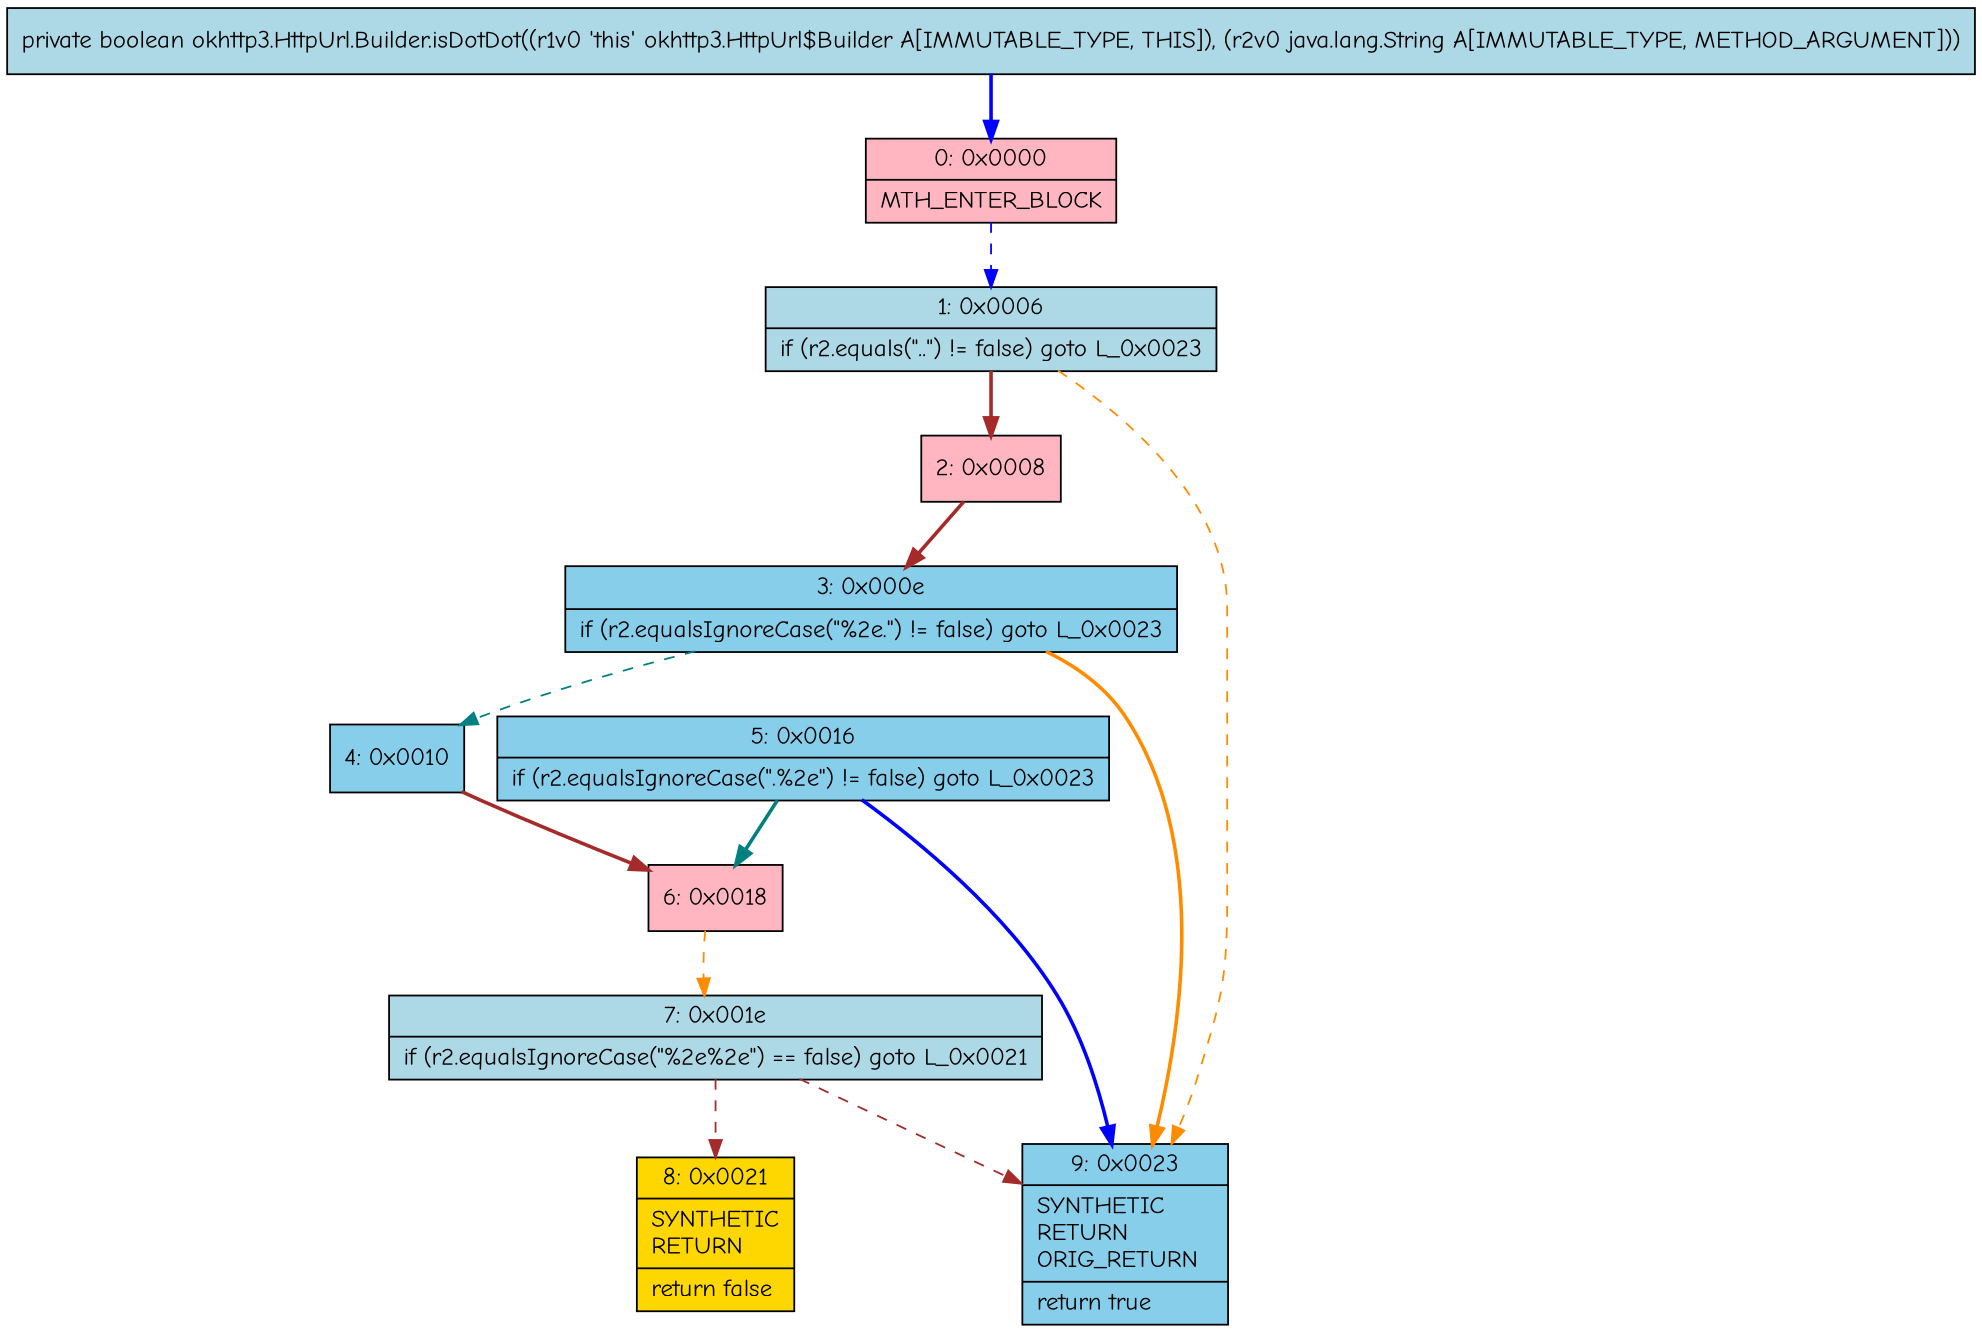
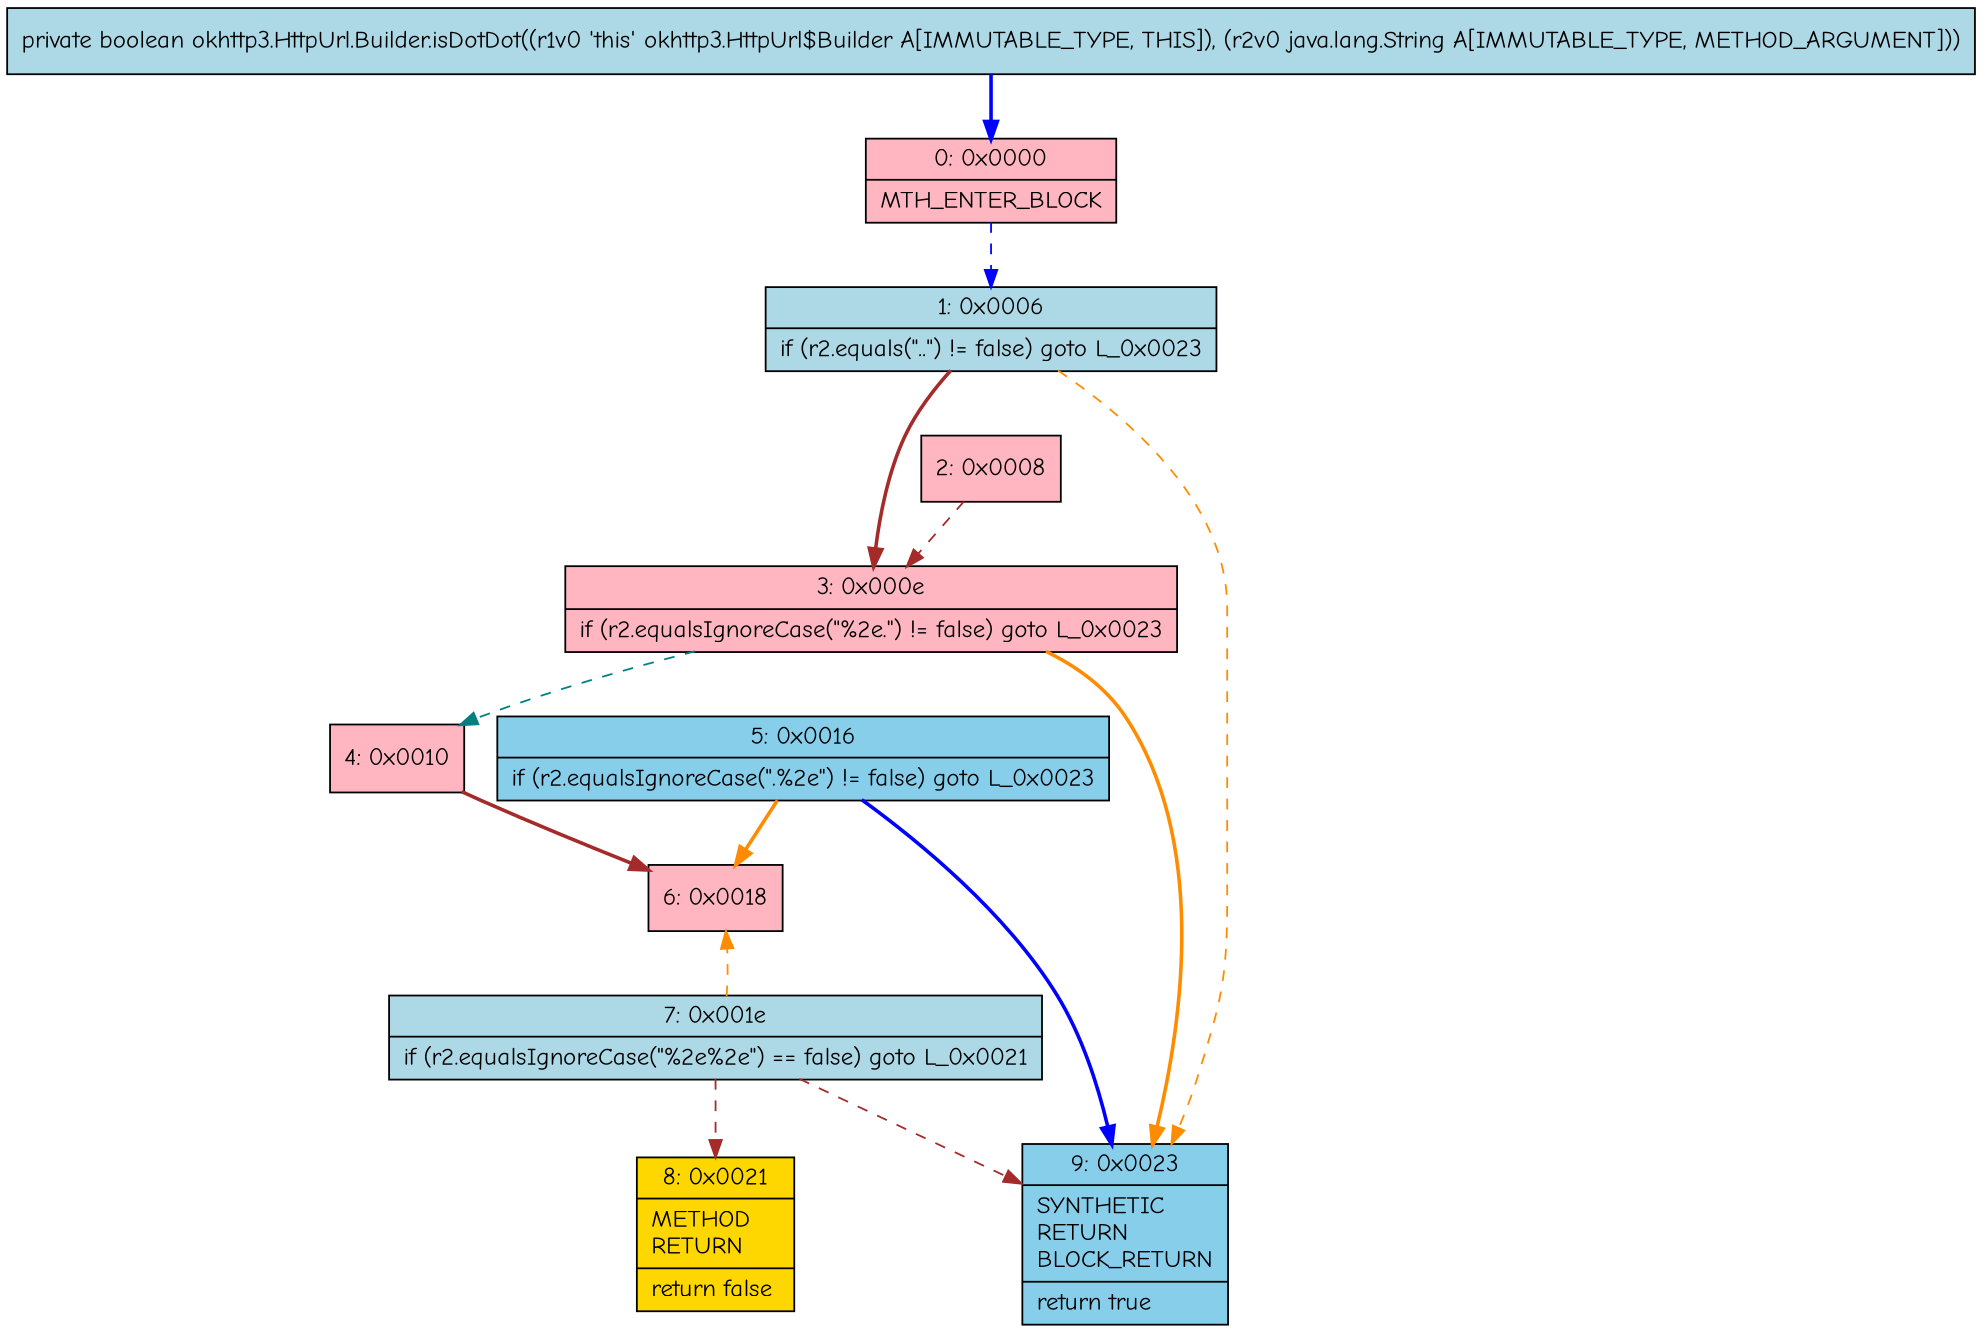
  digraph {
    fontname="Comic Neue"
    node [fillcolor=lightpink fontname="Comic Neue" shape=record style=filled]
    edge [color=brown fontname="Comic Neue" style=dashed]
    n1 [label="{0\:\ 0x0000|MTH_ENTER_BLOCK\l}"]
    n2 [fillcolor=lightblue label="{1\:\ 0x0006|if (r2.equals(\"..\") != false) goto L_0x0023\l}"]
    n3 [label="{2\:\ 0x0008}"]
-   n4 [fillcolor=skyblue label="{9\:\ 0x0023|SYNTHETIC\lRETURN\lORIG_RETURN\l|return true\l}"]
-   n5 [fillcolor=skyblue label="{3\:\ 0x000e|if (r2.equalsIgnoreCase(\"%2e.\") != false) goto L_0x0023\l}"]
-   n6 [fillcolor=skyblue label="{4\:\ 0x0010}"]
+   n4 [fillcolor=skyblue label="{9\:\ 0x0023|SYNTHETIC\lRETURN\lBLOCK_RETURN\l|return true\l}"]
+   n5 [label="{3\:\ 0x000e|if (r2.equalsIgnoreCase(\"%2e.\") != false) goto L_0x0023\l}"]
+   n6 [label="{4\:\ 0x0010}"]
    n7 [label="{6\:\ 0x0018}"]
    n8 [fillcolor=skyblue label="{5\:\ 0x0016|if (r2.equalsIgnoreCase(\".%2e\") != false) goto L_0x0023\l}"]
    n9 [fillcolor=lightblue label="{7\:\ 0x001e|if (r2.equalsIgnoreCase(\"%2e%2e\") == false) goto L_0x0021\l}"]
-   n10 [fillcolor=gold label="{8\:\ 0x0021|SYNTHETIC\lRETURN\l|return false\l}"]
+   n10 [fillcolor=gold label="{8\:\ 0x0021|METHOD\lRETURN\l|return false\l}"]
    n11 [fillcolor=lightblue label="{private boolean okhttp3.HttpUrl.Builder.isDotDot((r1v0 'this' okhttp3.HttpUrl$Builder A[IMMUTABLE_TYPE, THIS]), (r2v0 java.lang.String A[IMMUTABLE_TYPE, METHOD_ARGUMENT])) }"]
    n1 -> n2 [color=blue]
-   n2 -> n3 [style=bold]
+   n2 -> n5 [style=bold]
    n2 -> n4 [color=darkorange]
-   n3 -> n5 [style=bold]
+   n3 -> n5
    n5 -> n4 [color=darkorange style=bold]
    n5 -> n6 [color=teal]
    n6 -> n7 [style=bold]
-   n7 -> n9 [color=darkorange]
+   n9 -> n7 [color=darkorange]
    n8 -> n4 [color=blue style=bold]
-   n8 -> n7 [color=teal style=bold]
+   n8 -> n7 [color=darkorange style=bold]
    n9 -> n4
    n9 -> n10
    n11 -> n1 [color=blue style=bold]
  }
